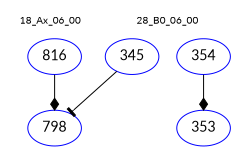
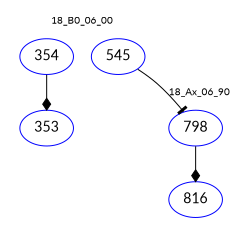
  digraph {
    fontname=Lato
    node [color=blue fontname=Lato]
    edge [arrowhead=diamond color=black fontname=Lato]
    n1 [label=798]
    n2 [label=816]
-   n3 [label=345]
+   n3 [label=545]
    n4 [label=354]
    n5 [label=353]
    subgraph cluster_1 {
      color=white
      fontsize=10
-     label="18_Ax_06_00"
+     label="18_Ax_06_90"
      n1
      n2
    }
    subgraph cluster_2 {
      color=white
      fontsize=10
-     label="28_B0_06_00"
+     label="18_B0_06_00"
      n3
      n4
      n5
    }
-   n2 -> n1
+   n1 -> n2
    n3 -> n1 [arrowhead=tee]
    n4 -> n5
  }
